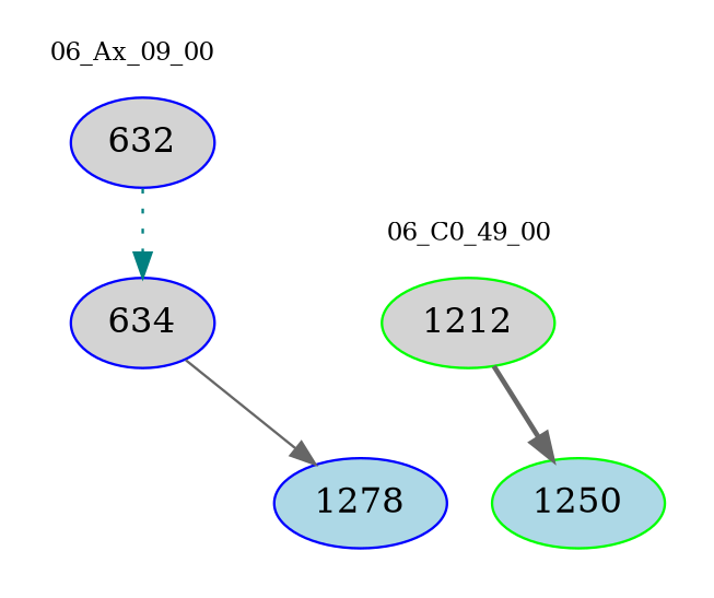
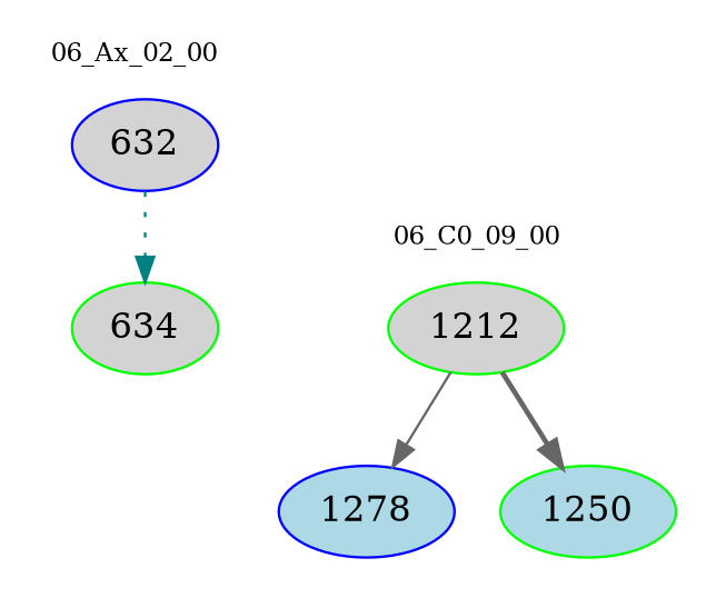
  digraph {
    node [color=blue fillcolor=lightgrey style=filled]
    edge [color=gray40]
    n1 [label=632]
-   n2 [label=634]
+   n2 [color=green label=634]
    n3 [color=green label=1212]
    n4 [fillcolor=lightblue label=1278]
    n5 [color=green fillcolor=lightblue label=1250]
    subgraph cluster_1 {
      color=white
      fontsize=10
-     label="06_Ax_09_00"
+     label="06_Ax_02_00"
      n1
      n2
    }
    subgraph cluster_2 {
      color=white
      fontsize=10
-     label="06_C0_49_00"
+     label="06_C0_09_00"
      n3
      n4
      n5
    }
    n1 -> n2 [color=teal style=dotted]
-   n2 -> n4 [style=solid]
+   n3 -> n4 [style=solid]
    n3 -> n5 [style=bold]
  }
